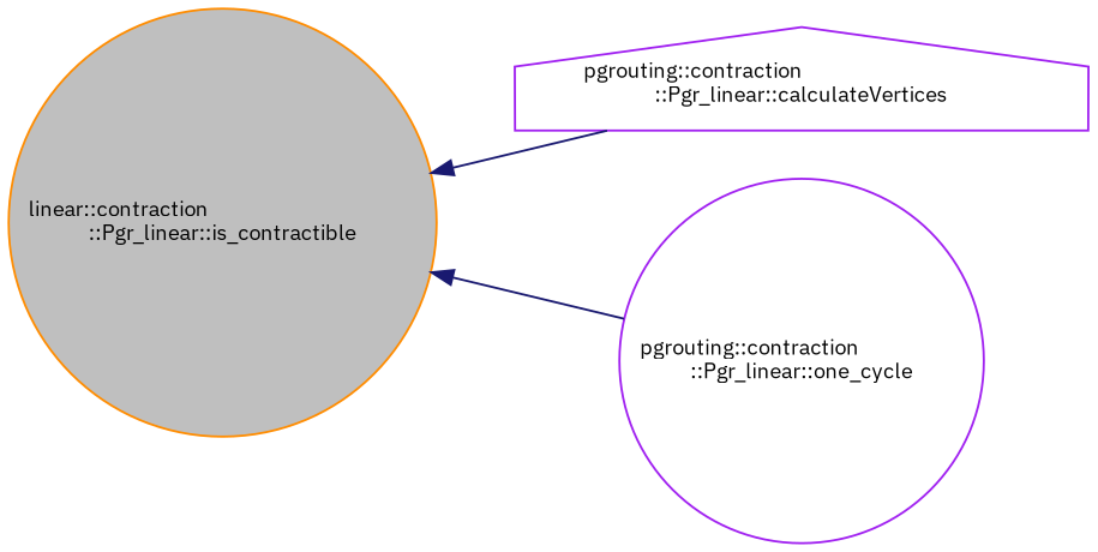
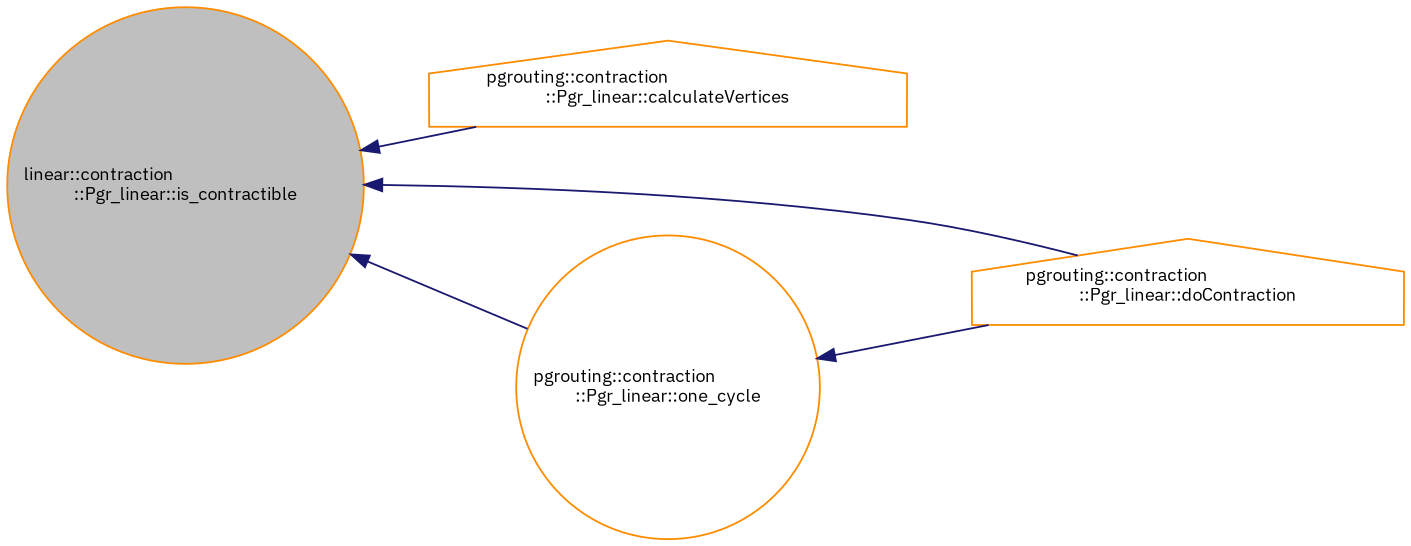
  digraph {
    fontname="IBM Plex Sans"
    rankdir=LR
    node [color=darkorange fillcolor=white fontname="IBM Plex Sans" fontsize=10 shape=circle style=filled]
    edge [color=midnightblue dir=back fontname="IBM Plex Sans" fontsize=10 labelfontname=Helvetica labelfontsize=10 style=solid]
    n1 [fillcolor=grey75 fontcolor=black height=0.2 label="linear::contraction\l::Pgr_linear::is_contractible" width=0.4]
-   n2 [color=purple height=0.2 label="pgrouting::contraction\l::Pgr_linear::calculateVertices" shape=house width=0.4]
-   n4 [color=purple height=0.2 label="pgrouting::contraction\l::Pgr_linear::one_cycle" width=0.4]
+   n2 [height=0.2 label="pgrouting::contraction\l::Pgr_linear::calculateVertices" shape=house width=0.4]
+   n3 [height=0.2 label="pgrouting::contraction\l::Pgr_linear::doContraction" shape=house width=0.4]
+   n4 [height=0.2 label="pgrouting::contraction\l::Pgr_linear::one_cycle" width=0.4]
    n1 -> n2
+   n1 -> n3
    n1 -> n4
+   n4 -> n3
  }
